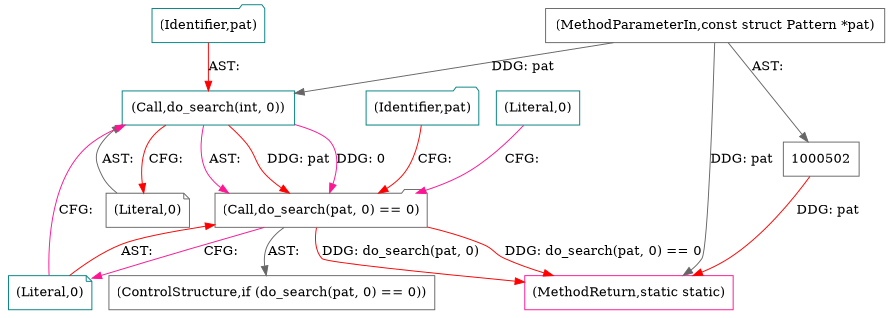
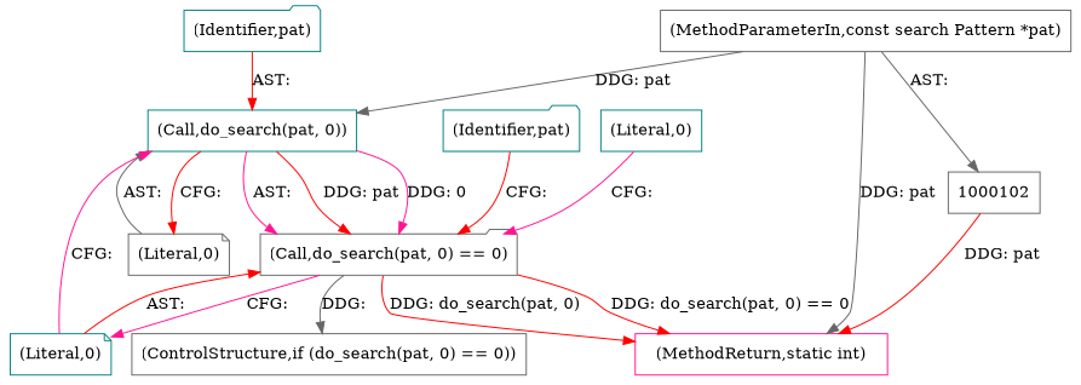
  digraph {
    node [color=gray40 shape=box]
    edge [color=red]
-   n1 [label="(MethodParameterIn,const struct Pattern *pat)"]
-   n2 [color=teal label="(Call,do_search(int, 0))"]
-   n3 [color=deeppink label="(MethodReturn,static static)"]
-   1000102 [label=1000502]
+   n1 [label="(MethodParameterIn,const search Pattern *pat)"]
+   n2 [color=teal label="(Call,do_search(pat, 0))"]
+   n3 [color=deeppink label="(MethodReturn,static int)"]
+   1000102
    n5 [label="(Call,do_search(pat, 0) == 0)" shape=folder]
    n6 [label="(Literal,0)" shape=note]
    n7 [label="(ControlStructure,if (do_search(pat, 0) == 0))"]
    n8 [color=teal label="(Literal,0)" shape=note]
    n9 [color=teal label="(Literal,0)"]
    n10 [color=teal label="(Identifier,pat)" shape=folder]
    n11 [color=teal label="(Identifier,pat)" shape=folder]
    n1 -> n2 [color=gray40 label="DDG: pat"]
    n1 -> n3 [color=gray40 label="DDG: pat"]
    n1 -> 1000102 [color=gray40 label="AST: "]
    n2 -> n5 [color=deeppink label="AST: "]
    n2 -> n5 [label="DDG: pat"]
    n2 -> n5 [color=deeppink label="DDG: 0"]
    n2 -> n6 [label="CFG: "]
    1000102 -> n3 [label="DDG: pat"]
    n5 -> n3 [label="DDG: do_search(pat, 0) == 0"]
    n5 -> n3 [label="DDG: do_search(pat, 0)"]
-   n5 -> n7 [color=gray40 label="AST: "]
+   n5 -> n7 [color=gray40 label="DDG: "]
    n5 -> n8 [color=deeppink label="CFG: "]
    n6 -> n2 [color=gray40 label="AST: "]
    n8 -> n2 [color=deeppink label="CFG: "]
    n8 -> n5 [label="AST: "]
    n9 -> n5 [color=deeppink label="CFG: "]
    n10 -> n2 [label="AST: "]
    n11 -> n5 [label="CFG: "]
  }
